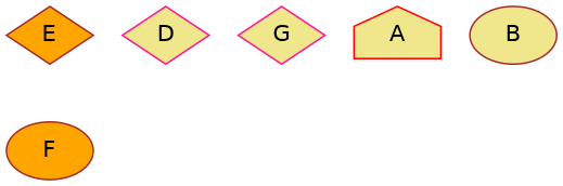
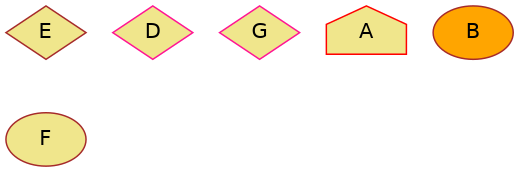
  graph {
    mindist=.1
    node [color=brown fillcolor=orange fontname=Helvetica margin=0 shape=diamond style=filled]
    edge [style=invis]
-   E
-   F [shape=ellipse]
+   E [fillcolor=khaki]
+   F [fillcolor=khaki shape=ellipse]
    D [color=deeppink fillcolor=khaki]
    G [color=deeppink fillcolor=khaki]
    A [color=red fillcolor=khaki shape=house]
-   B [fillcolor=khaki shape=ellipse]
+   B [shape=ellipse]
    subgraph sub_1 {
      E
      F
    }
    E -- F
    F -- F
  }
